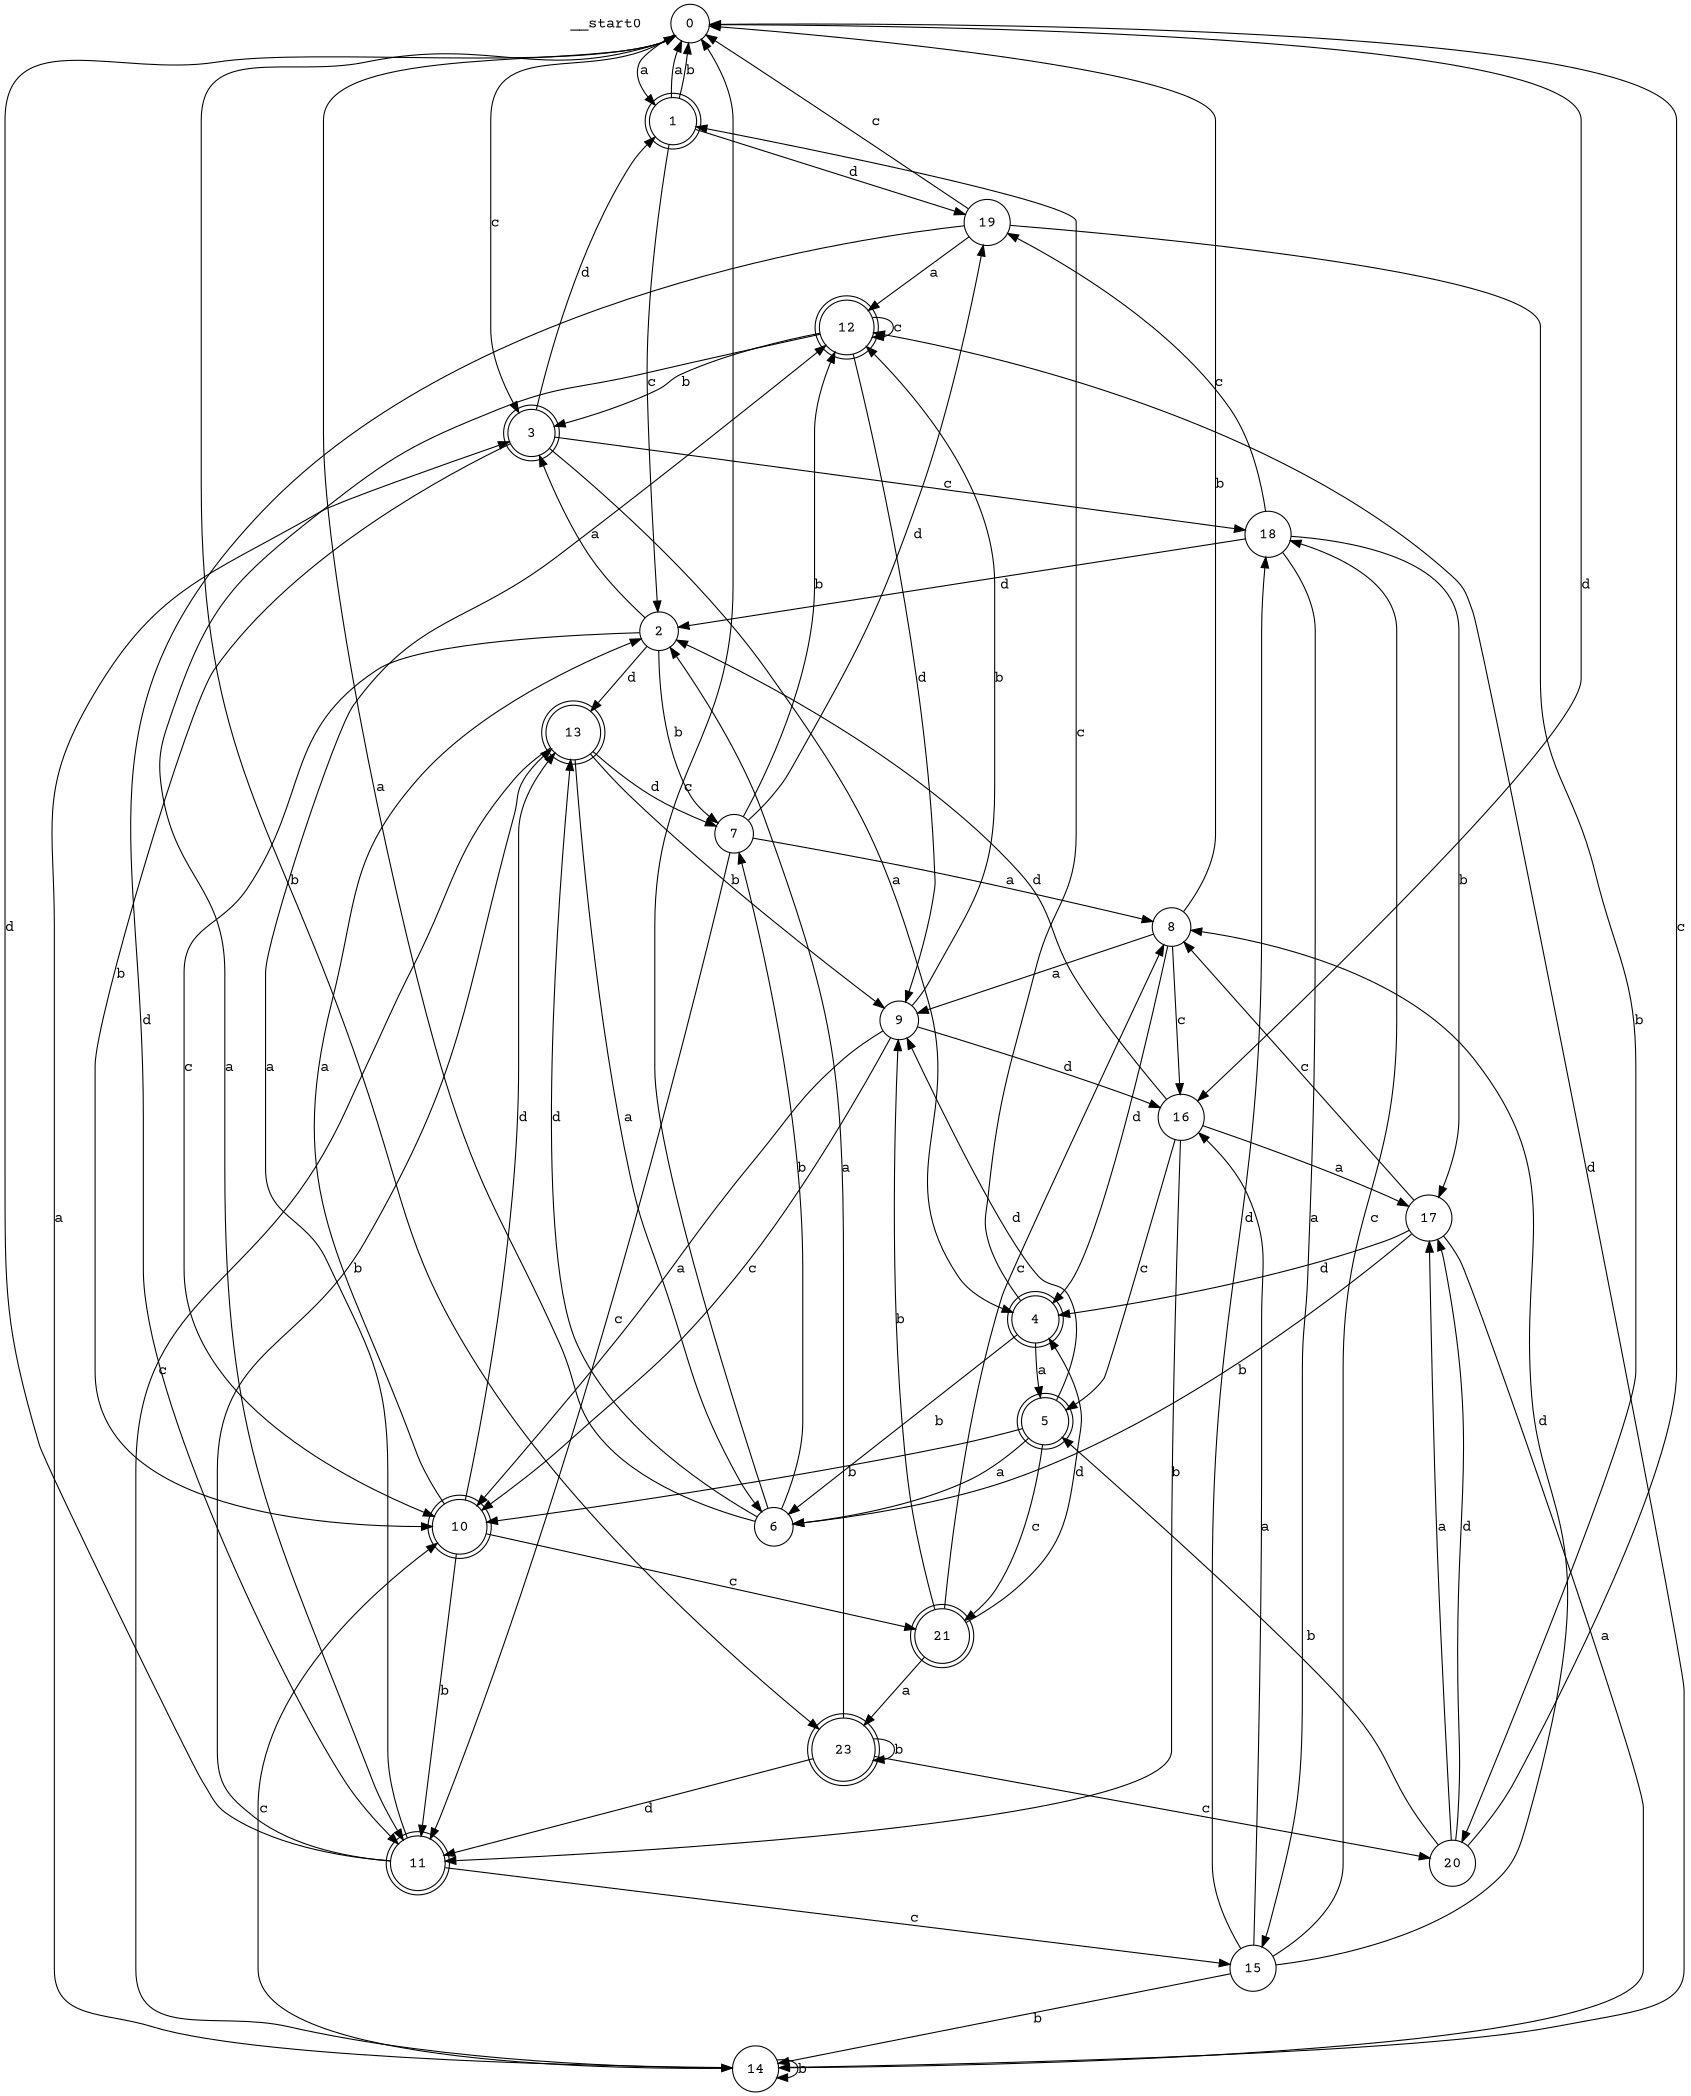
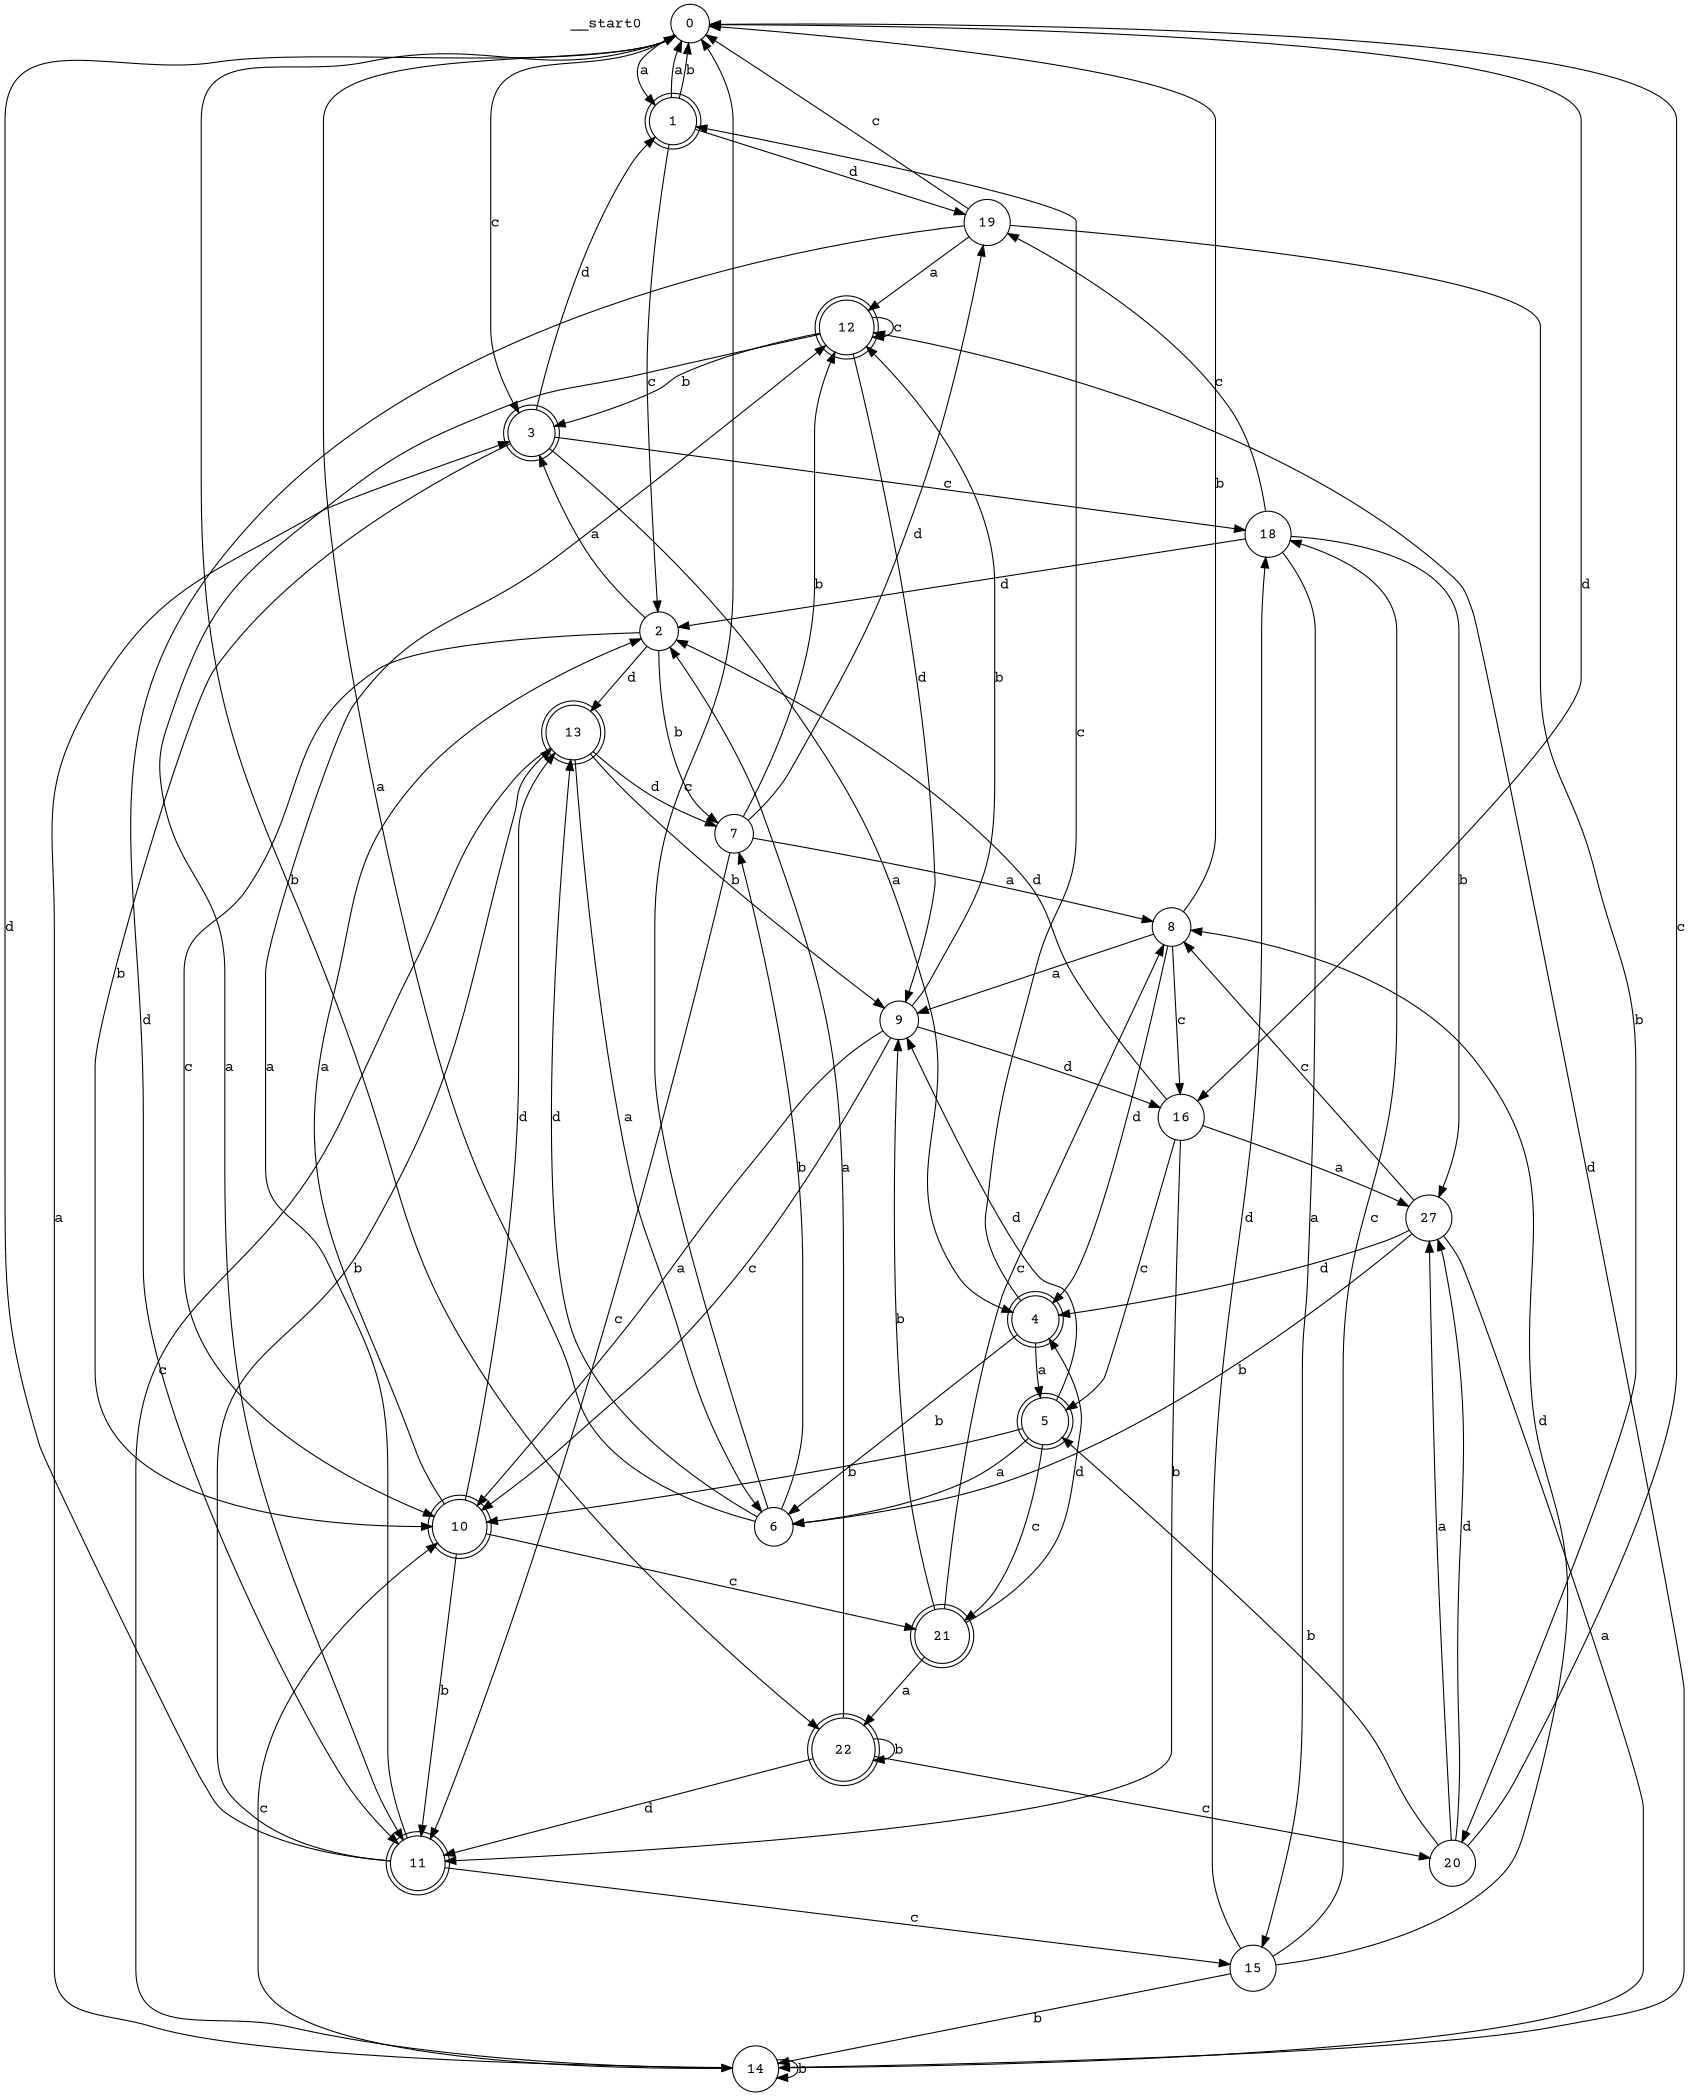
  digraph {
    fontname="Courier Prime"
    rankdir=TB
    node [fontname="Courier Prime" shape=circle color=black fillcolor=white style=filled]
    edge [fontname="Courier Prime"]
    __start0 [shape=none color="" fillcolor="" style=""]
    n2 [label=0]
    n3 [label=1 shape=doublecircle style="rounded,filled"]
    n4 [label=3 shape=doublecircle style="rounded,filled"]
    n5 [label=16]
-   n6 [label=23 shape=doublecircle style="rounded,filled"]
+   n6 [label=22 shape=doublecircle style="rounded,filled"]
    n7 [label=2]
    n8 [label=19]
    n9 [label=10 shape=doublecircle style="rounded,filled"]
    n10 [label=4 shape=doublecircle style="rounded,filled"]
    n11 [label=18]
    n12 [label=5 shape=doublecircle style="rounded,filled"]
    n13 [label=11 shape=doublecircle style="rounded,filled"]
-   n14 [label=17]
+   n14 [label=27]
    n15 [label=20]
    n16 [label=7]
    n17 [label=13 shape=doublecircle style="rounded,filled"]
    n18 [label=12 shape=doublecircle style="rounded,filled"]
    n19 [label=6]
    n20 [label=8]
    n21 [label=21 shape=doublecircle style="rounded,filled"]
    n22 [label=15]
    n23 [label=9]
    n24 [label=14]
    n2 -> n3 [label=a]
    n2 -> n4 [label=c]
    n2 -> n5 [label=d]
    n2 -> n6 [label=b]
    n3 -> n2 [label=a]
    n3 -> n2 [label=b]
    n3 -> n7 [label=c]
    n3 -> n8 [label=d]
    n4 -> n3 [label=d]
    n4 -> n9 [label=b]
    n4 -> n10 [label=a]
    n4 -> n11 [label=c]
    n5 -> n7 [label=d]
    n5 -> n12 [label=c]
    n5 -> n13 [label=b]
    n5 -> n14 [label=a]
    n6 -> n6 [label=b]
    n6 -> n7 [label=a]
    n6 -> n13 [label=d]
    n6 -> n15 [label=c]
    n7 -> n4 [label=a]
    n7 -> n9 [label=c]
    n7 -> n16 [label=b]
    n7 -> n17 [label=d]
    n8 -> n2 [label=c]
    n8 -> n13 [label=d]
    n8 -> n15 [label=b]
    n8 -> n18 [label=a]
    n9 -> n7 [label=a]
    n9 -> n13 [label=b]
    n9 -> n17 [label=d]
    n9 -> n21 [label=c]
    n10 -> n3 [label=c]
    n10 -> n12 [label=a]
    n10 -> n19 [label=b]
    n11 -> n7 [label=d]
    n11 -> n8 [label=c]
    n11 -> n14 [label=b]
    n11 -> n22 [label=a]
    n12 -> n9 [label=b]
    n12 -> n19 [label=a]
    n12 -> n21 [label=c]
    n12 -> n23 [label=d]
    n13 -> n2 [label=d]
    n13 -> n17 [label=b]
    n13 -> n18 [label=a]
    n13 -> n22 [label=c]
    n14 -> n10 [label=d]
    n14 -> n19 [label=b]
    n14 -> n20 [label=c]
    n14 -> n24 [label=a]
    n15 -> n2 [label=c]
    n15 -> n12 [label=b]
    n15 -> n14 [label=a]
    n15 -> n14 [label=d]
    n16 -> n8 [label=d]
    n16 -> n13 [label=c]
    n16 -> n18 [label=b]
    n16 -> n20 [label=a]
    n17 -> n16 [label=d]
    n17 -> n19 [label=a]
    n17 -> n23 [label=b]
    n17 -> n24 [label=c]
    n18 -> n4 [label=b]
    n18 -> n13 [label=a]
    n18 -> n18 [label=c]
    n18 -> n23 [label=d]
    n19 -> n2 [label=a]
    n19 -> n2 [label=c]
    n19 -> n16 [label=b]
    n19 -> n17 [label=d]
    n20 -> n2 [label=b]
    n20 -> n5 [label=c]
    n20 -> n10 [label=d]
    n20 -> n23 [label=a]
    n21 -> n6 [label=a]
    n21 -> n10 [label=d]
    n21 -> n20 [label=c]
    n21 -> n23 [label=b]
-   n22 -> n5 [label=a]
    n22 -> n11 [label=c]
    n22 -> n11 [label=d]
    n22 -> n20 [label=d]
    n22 -> n24 [label=b]
    n23 -> n5 [label=d]
    n23 -> n9 [label=a]
    n23 -> n9 [label=c]
    n23 -> n18 [label=b]
    n24 -> n4 [label=a]
    n24 -> n9 [label=c]
    n24 -> n18 [label=d]
    n24 -> n24 [label=b]
  }
